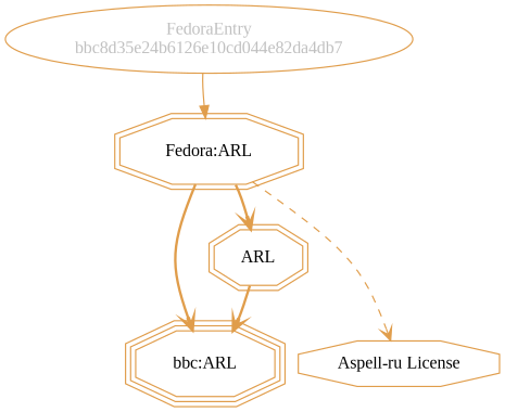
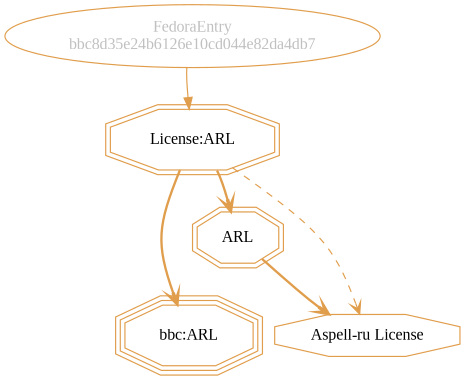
  strict digraph {
    fontname="Liberation Serif"
    splines=curved
    node [color="#e09d4b" fontname="Liberation Serif" shape=doubleoctagon]
    edge [color="#e09d4b" fontname="Liberation Serif" weight=0.7 arrowhead=vee style=bold]
    n1 [fillcolor="beige;1" fontcolor=gray label="FedoraEntry\nbbc8d35e24b6126e10cd044e82da4db7" shape=ellipse]
-   n2 [label="Fedora:ARL"]
+   n2 [label="License:ARL"]
    n3 [label=ARL]
    n4 [label="bbc:ARL" shape=tripleoctagon]
    n5 [label="Aspell-ru License" shape=octagon]
    n1 -> n2 [weight=0.5 arrowhead="" style=""]
    n2 -> n3
-   n3 -> n4
+   n3 -> n5
    n4 -> n2
    n5 -> n2 [style=dashed weight=0.5]
  }
